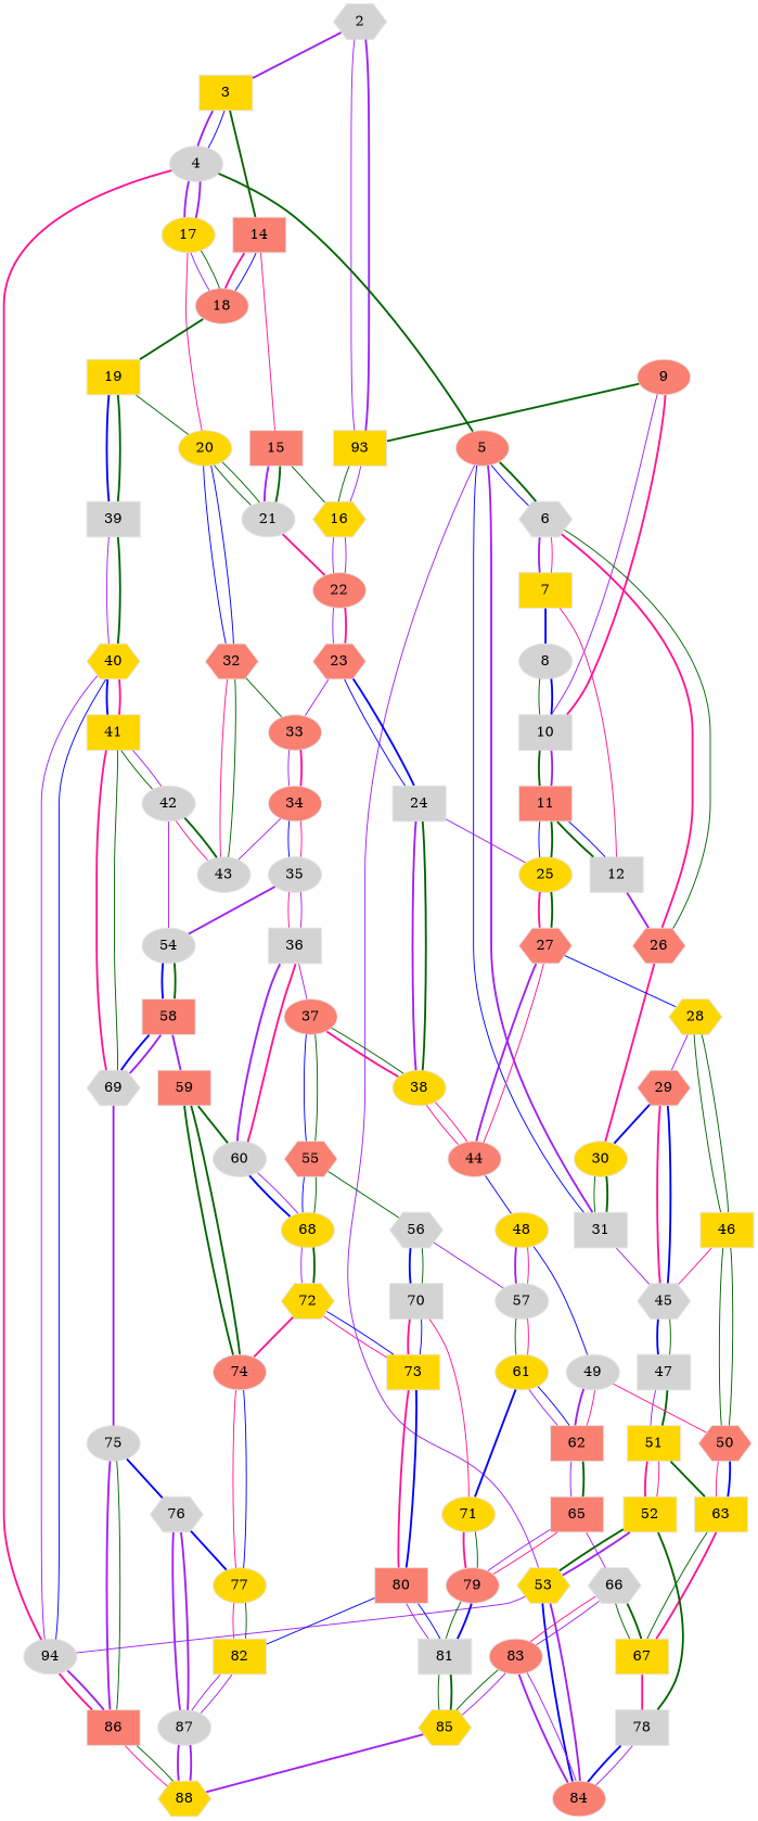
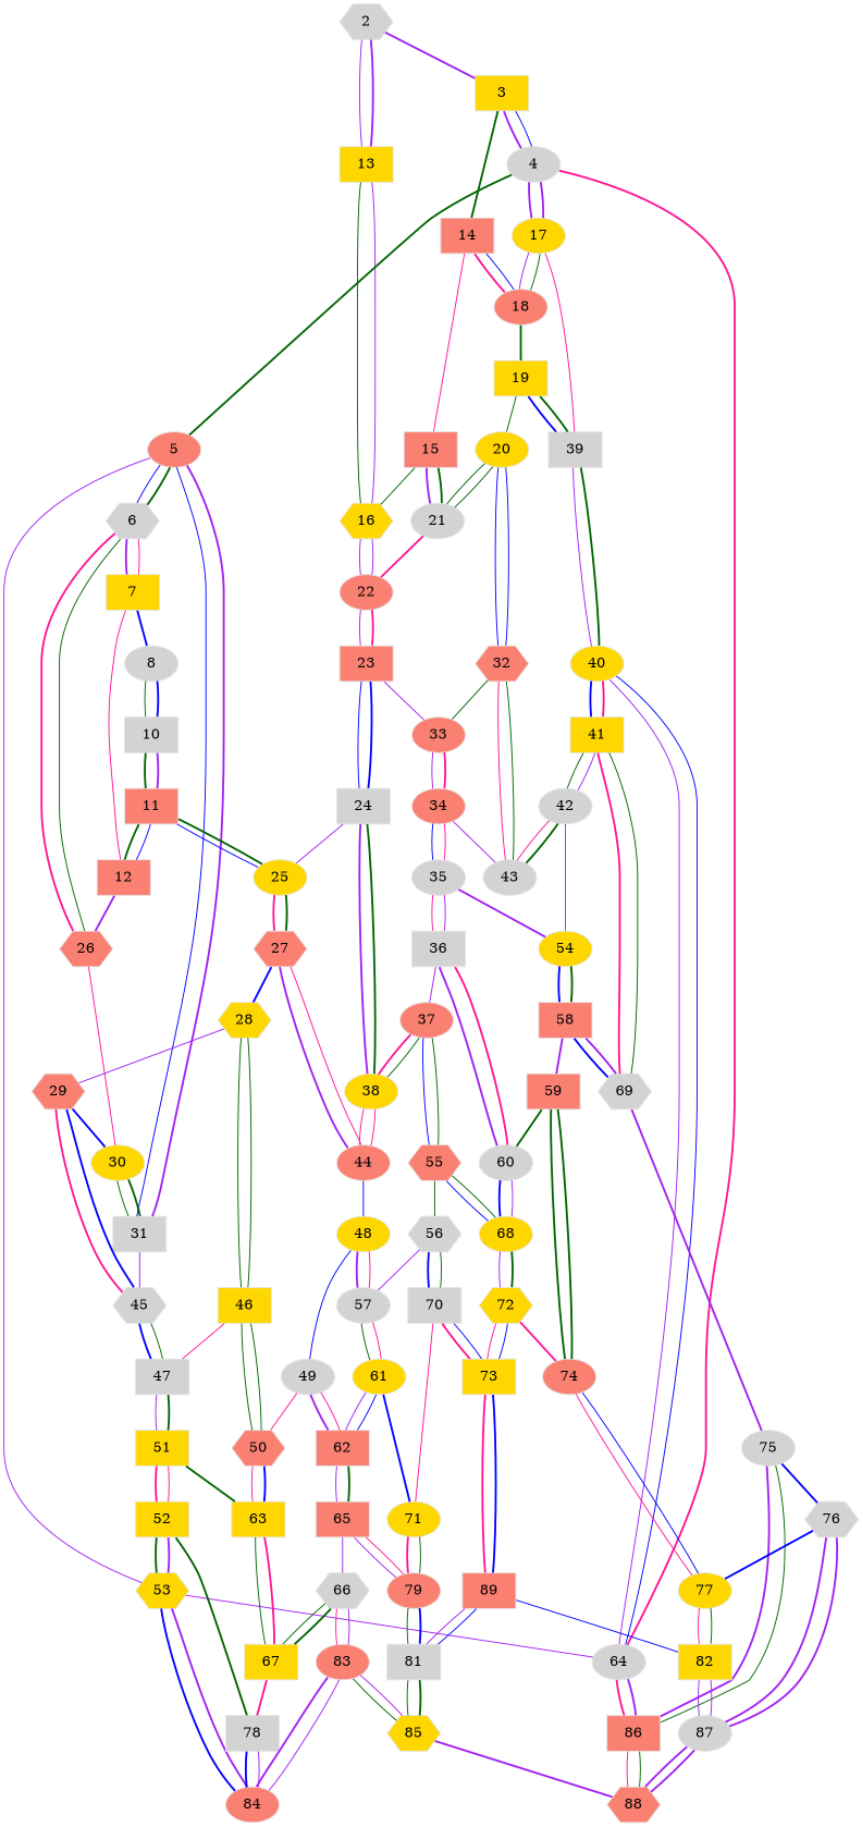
  graph {
    node [color=gray90 fillcolor=lightgrey shape=ellipse style=filled]
    edge [color=purple style=solid]
    2 [shape=hexagon]
    3 [fillcolor=gold shape=box]
-   13 [fillcolor=gold shape=box label=93]
-   9 [fillcolor=salmon]
+   13 [fillcolor=gold shape=box]
    10 [shape=box]
    4
    14 [fillcolor=salmon shape=box]
    16 [fillcolor=gold shape=hexagon]
    5 [fillcolor=salmon]
    17 [fillcolor=gold]
-   64 [label=94]
+   64
    15 [fillcolor=salmon shape=box]
    18 [fillcolor=salmon]
    6 [shape=hexagon]
    31 [shape=box]
    53 [fillcolor=gold shape=hexagon]
    39 [shape=box]
    86 [fillcolor=salmon shape=box]
    7 [fillcolor=gold shape=box]
    26 [fillcolor=salmon shape=hexagon]
    45 [shape=hexagon]
    84 [fillcolor=salmon]
    8
-   12 [shape=box]
+   12 [fillcolor=salmon shape=box]
    30 [fillcolor=gold]
    11 [fillcolor=salmon shape=box]
    25 [fillcolor=gold]
    27 [fillcolor=salmon shape=hexagon]
    22 [fillcolor=salmon]
    21
    19 [fillcolor=gold shape=box]
-   23 [fillcolor=salmon shape=hexagon]
-   40 [fillcolor=gold shape=hexagon]
+   23 [fillcolor=salmon shape=box]
+   40 [fillcolor=gold]
    20 [fillcolor=gold]
    32 [fillcolor=salmon shape=hexagon]
    33 [fillcolor=salmon]
    43
    24 [shape=box]
    38 [fillcolor=gold]
    34 [fillcolor=salmon]
    44 [fillcolor=salmon]
    28 [fillcolor=gold shape=hexagon]
    29 [fillcolor=salmon shape=hexagon]
    46 [fillcolor=gold shape=box]
    48 [fillcolor=gold]
    47 [shape=box]
    50 [fillcolor=salmon shape=hexagon]
    35
    36 [shape=box]
-   54
+   54 [fillcolor=gold]
    37 [fillcolor=salmon]
    60
    58 [fillcolor=salmon shape=box]
    55 [fillcolor=salmon shape=hexagon]
    68 [fillcolor=gold]
    56 [shape=hexagon]
    41 [fillcolor=gold shape=box]
    42
    69 [shape=hexagon]
    75
    49
    57
    51 [fillcolor=gold shape=box]
    63 [fillcolor=gold shape=box]
    52 [fillcolor=gold shape=box]
    62 [fillcolor=salmon shape=box]
    61 [fillcolor=gold]
    65 [fillcolor=salmon shape=box]
    67 [fillcolor=gold shape=box]
    78 [shape=box]
    59 [fillcolor=salmon shape=box]
    70 [shape=box]
    72 [fillcolor=gold shape=hexagon]
    71 [fillcolor=gold]
    73 [fillcolor=gold shape=box]
    74 [fillcolor=salmon]
    77 [fillcolor=gold]
    79 [fillcolor=salmon]
    66 [shape=hexagon]
-   88 [fillcolor=gold shape=hexagon]
+   88 [fillcolor=salmon shape=hexagon]
    83 [fillcolor=salmon]
    81 [shape=box]
    85 [fillcolor=gold shape=hexagon]
    76 [shape=hexagon]
-   80 [fillcolor=salmon shape=box]
+   80 [fillcolor=salmon shape=box label=89]
    82 [fillcolor=gold shape=box]
    87
    2 -- 3 [style=bold]
    2 -- 13
    2 -- 13 [style=bold]
    3 -- 4 [style=bold]
    3 -- 4 [color=blue]
    3 -- 14 [color=darkgreen style=bold]
    13 -- 16 [color=darkgreen]
    13 -- 16
-   9 -- 13 [color=darkgreen style=bold]
-   9 -- 10
-   9 -- 10 [color=deeppink style=bold]
    10 -- 11 [color=darkgreen style=bold]
    10 -- 11 [style=bold]
    4 -- 5 [color=darkgreen style=bold]
    4 -- 17 [style=bold]
    4 -- 17 [style=bold]
    4 -- 64 [color=deeppink style=bold]
    14 -- 15 [color=deeppink]
    14 -- 18 [color=deeppink style=bold]
    14 -- 18 [color=blue]
    16 -- 22
    16 -- 22
    5 -- 6 [color=blue]
    5 -- 6 [color=darkgreen style=bold]
    5 -- 31 [color=blue]
    5 -- 31 [style=bold]
    5 -- 53
    17 -- 18
    17 -- 18 [color=darkgreen]
-   17 -- 20 [color=deeppink]
+   17 -- 39 [color=deeppink]
    64 -- 86 [color=deeppink style=bold]
    64 -- 86 [style=bold]
    15 -- 16 [color=darkgreen]
    15 -- 21 [style=bold]
    15 -- 21 [color=darkgreen style=bold]
    18 -- 19 [color=darkgreen style=bold]
    6 -- 7 [style=bold]
    6 -- 7 [color=deeppink]
    6 -- 26 [color=deeppink style=bold]
    6 -- 26 [color=darkgreen]
    31 -- 45
    53 -- 64
    53 -- 84 [color=blue style=bold]
    53 -- 84 [style=bold]
    39 -- 40
    39 -- 40 [color=darkgreen style=bold]
    86 -- 88 [color=deeppink]
    86 -- 88 [color=darkgreen]
    7 -- 8 [color=blue style=bold]
    7 -- 12 [color=deeppink]
-   26 -- 30 [color=deeppink style=bold]
+   26 -- 30 [color=deeppink]
    45 -- 47 [color=blue style=bold]
    45 -- 47 [color=darkgreen]
    8 -- 10 [color=darkgreen]
    8 -- 10 [color=blue style=bold]
    12 -- 26 [style=bold]
    30 -- 31 [color=darkgreen]
    30 -- 31 [color=darkgreen style=bold]
    11 -- 12 [color=darkgreen style=bold]
    11 -- 12 [color=blue]
    11 -- 25 [color=blue]
    11 -- 25 [color=darkgreen style=bold]
    25 -- 27 [color=deeppink style=bold]
    25 -- 27 [color=darkgreen style=bold]
    27 -- 44 [style=bold]
    27 -- 44 [color=deeppink]
-   27 -- 28 [color=blue]
+   27 -- 28 [color=blue style=bold]
    22 -- 23
    22 -- 23 [color=deeppink style=bold]
    21 -- 22 [color=deeppink style=bold]
    19 -- 39 [color=blue style=bold]
    19 -- 39 [color=darkgreen style=bold]
    19 -- 20 [color=darkgreen]
    23 -- 33
    23 -- 24 [color=blue]
    23 -- 24 [color=blue style=bold]
    40 -- 64
    40 -- 64 [color=blue]
    40 -- 41 [color=blue style=bold]
    40 -- 41 [color=deeppink style=bold]
    20 -- 21 [color=darkgreen]
    20 -- 21 [color=darkgreen]
    20 -- 32 [color=blue]
    20 -- 32 [color=blue]
    32 -- 33 [color=darkgreen]
    32 -- 43 [color=deeppink]
    32 -- 43 [color=darkgreen]
    33 -- 34
    33 -- 34 [color=deeppink style=bold]
    24 -- 25
    24 -- 38 [style=bold]
    24 -- 38 [color=darkgreen style=bold]
    38 -- 44 [color=deeppink]
    38 -- 44 [color=deeppink]
    34 -- 43
    34 -- 35 [color=blue]
    34 -- 35 [color=deeppink]
    44 -- 48 [color=blue]
    28 -- 29
    28 -- 46 [color=darkgreen]
    28 -- 46 [color=darkgreen]
    29 -- 45 [color=deeppink style=bold]
    29 -- 45 [color=blue style=bold]
    29 -- 30 [color=blue style=bold]
-   46 -- 45 [color=deeppink]
+   46 -- 47 [color=deeppink]
    46 -- 50 [color=darkgreen]
    46 -- 50 [color=darkgreen]
    48 -- 49 [color=blue]
    48 -- 57 [style=bold]
    48 -- 57 [color=deeppink]
    47 -- 51
    47 -- 51 [color=darkgreen style=bold]
    50 -- 63 [color=deeppink]
    50 -- 63 [color=blue style=bold]
    35 -- 36 [color=deeppink]
    35 -- 36
    35 -- 54 [style=bold]
    36 -- 37
    36 -- 60 [style=bold]
    36 -- 60 [color=deeppink style=bold]
    54 -- 58 [color=blue style=bold]
    54 -- 58 [color=darkgreen style=bold]
    37 -- 38 [color=deeppink style=bold]
    37 -- 38 [color=darkgreen]
    37 -- 55 [color=blue]
    37 -- 55 [color=darkgreen]
    60 -- 68 [color=blue style=bold]
    60 -- 68
    58 -- 69 [color=blue style=bold]
    58 -- 69 [style=bold]
    58 -- 59 [style=bold]
    55 -- 68 [color=blue]
    55 -- 68 [color=darkgreen]
    55 -- 56 [color=darkgreen]
    68 -- 72
    68 -- 72 [color=darkgreen style=bold]
    56 -- 57
    56 -- 70 [color=blue style=bold]
    56 -- 70 [color=darkgreen]
    41 -- 42 [color=darkgreen]
    41 -- 42
    41 -- 69 [color=deeppink style=bold]
    41 -- 69 [color=darkgreen]
    42 -- 43 [color=deeppink]
    42 -- 43 [color=darkgreen style=bold]
    42 -- 54
    69 -- 75 [style=bold]
    75 -- 86 [style=bold]
    75 -- 86 [color=darkgreen]
    75 -- 76 [color=blue style=bold]
    49 -- 50 [color=deeppink]
    49 -- 62 [style=bold]
    49 -- 62 [color=deeppink]
    57 -- 61 [color=darkgreen]
    57 -- 61 [color=deeppink]
    51 -- 63 [color=darkgreen style=bold]
    51 -- 52 [color=deeppink style=bold]
    51 -- 52 [color=deeppink]
    63 -- 67 [color=darkgreen]
    63 -- 67 [color=deeppink style=bold]
    52 -- 53 [color=darkgreen style=bold]
    52 -- 53 [style=bold]
    52 -- 78 [color=darkgreen style=bold]
    62 -- 65
    62 -- 65 [color=darkgreen style=bold]
    61 -- 62
    61 -- 62 [color=blue]
    61 -- 71 [color=blue style=bold]
    65 -- 79
    65 -- 79 [color=deeppink]
    65 -- 66
    67 -- 78 [color=deeppink style=bold]
    78 -- 84 [color=blue style=bold]
    78 -- 84
    59 -- 60 [color=darkgreen style=bold]
    59 -- 74 [color=darkgreen style=bold]
    59 -- 74 [color=darkgreen style=bold]
    70 -- 71 [color=deeppink]
    70 -- 73 [color=deeppink style=bold]
    70 -- 73 [color=blue]
    72 -- 73 [color=deeppink]
    72 -- 73 [color=blue]
    72 -- 74 [color=deeppink style=bold]
    71 -- 79 [color=deeppink style=bold]
    71 -- 79 [color=darkgreen]
    73 -- 80 [color=deeppink style=bold]
    73 -- 80 [color=blue style=bold]
    74 -- 77 [color=deeppink]
    74 -- 77 [color=blue]
    77 -- 82 [color=deeppink]
    77 -- 82 [color=darkgreen]
    79 -- 81 [color=darkgreen]
    79 -- 81 [color=blue style=bold]
    66 -- 67 [color=darkgreen]
    66 -- 67 [color=darkgreen style=bold]
    66 -- 83 [color=deeppink]
    66 -- 83
    83 -- 84 [style=bold]
    83 -- 84
    83 -- 85 [color=darkgreen]
    83 -- 85
    81 -- 85 [color=darkgreen]
    81 -- 85 [color=darkgreen style=bold]
    85 -- 88 [style=bold]
    76 -- 77 [color=blue style=bold]
    76 -- 87 [style=bold]
    76 -- 87 [style=bold]
    80 -- 81
    80 -- 81 [color=blue]
    80 -- 82 [color=blue]
    82 -- 87
    82 -- 87
    87 -- 88 [style=bold]
    87 -- 88 [style=bold]
  }
